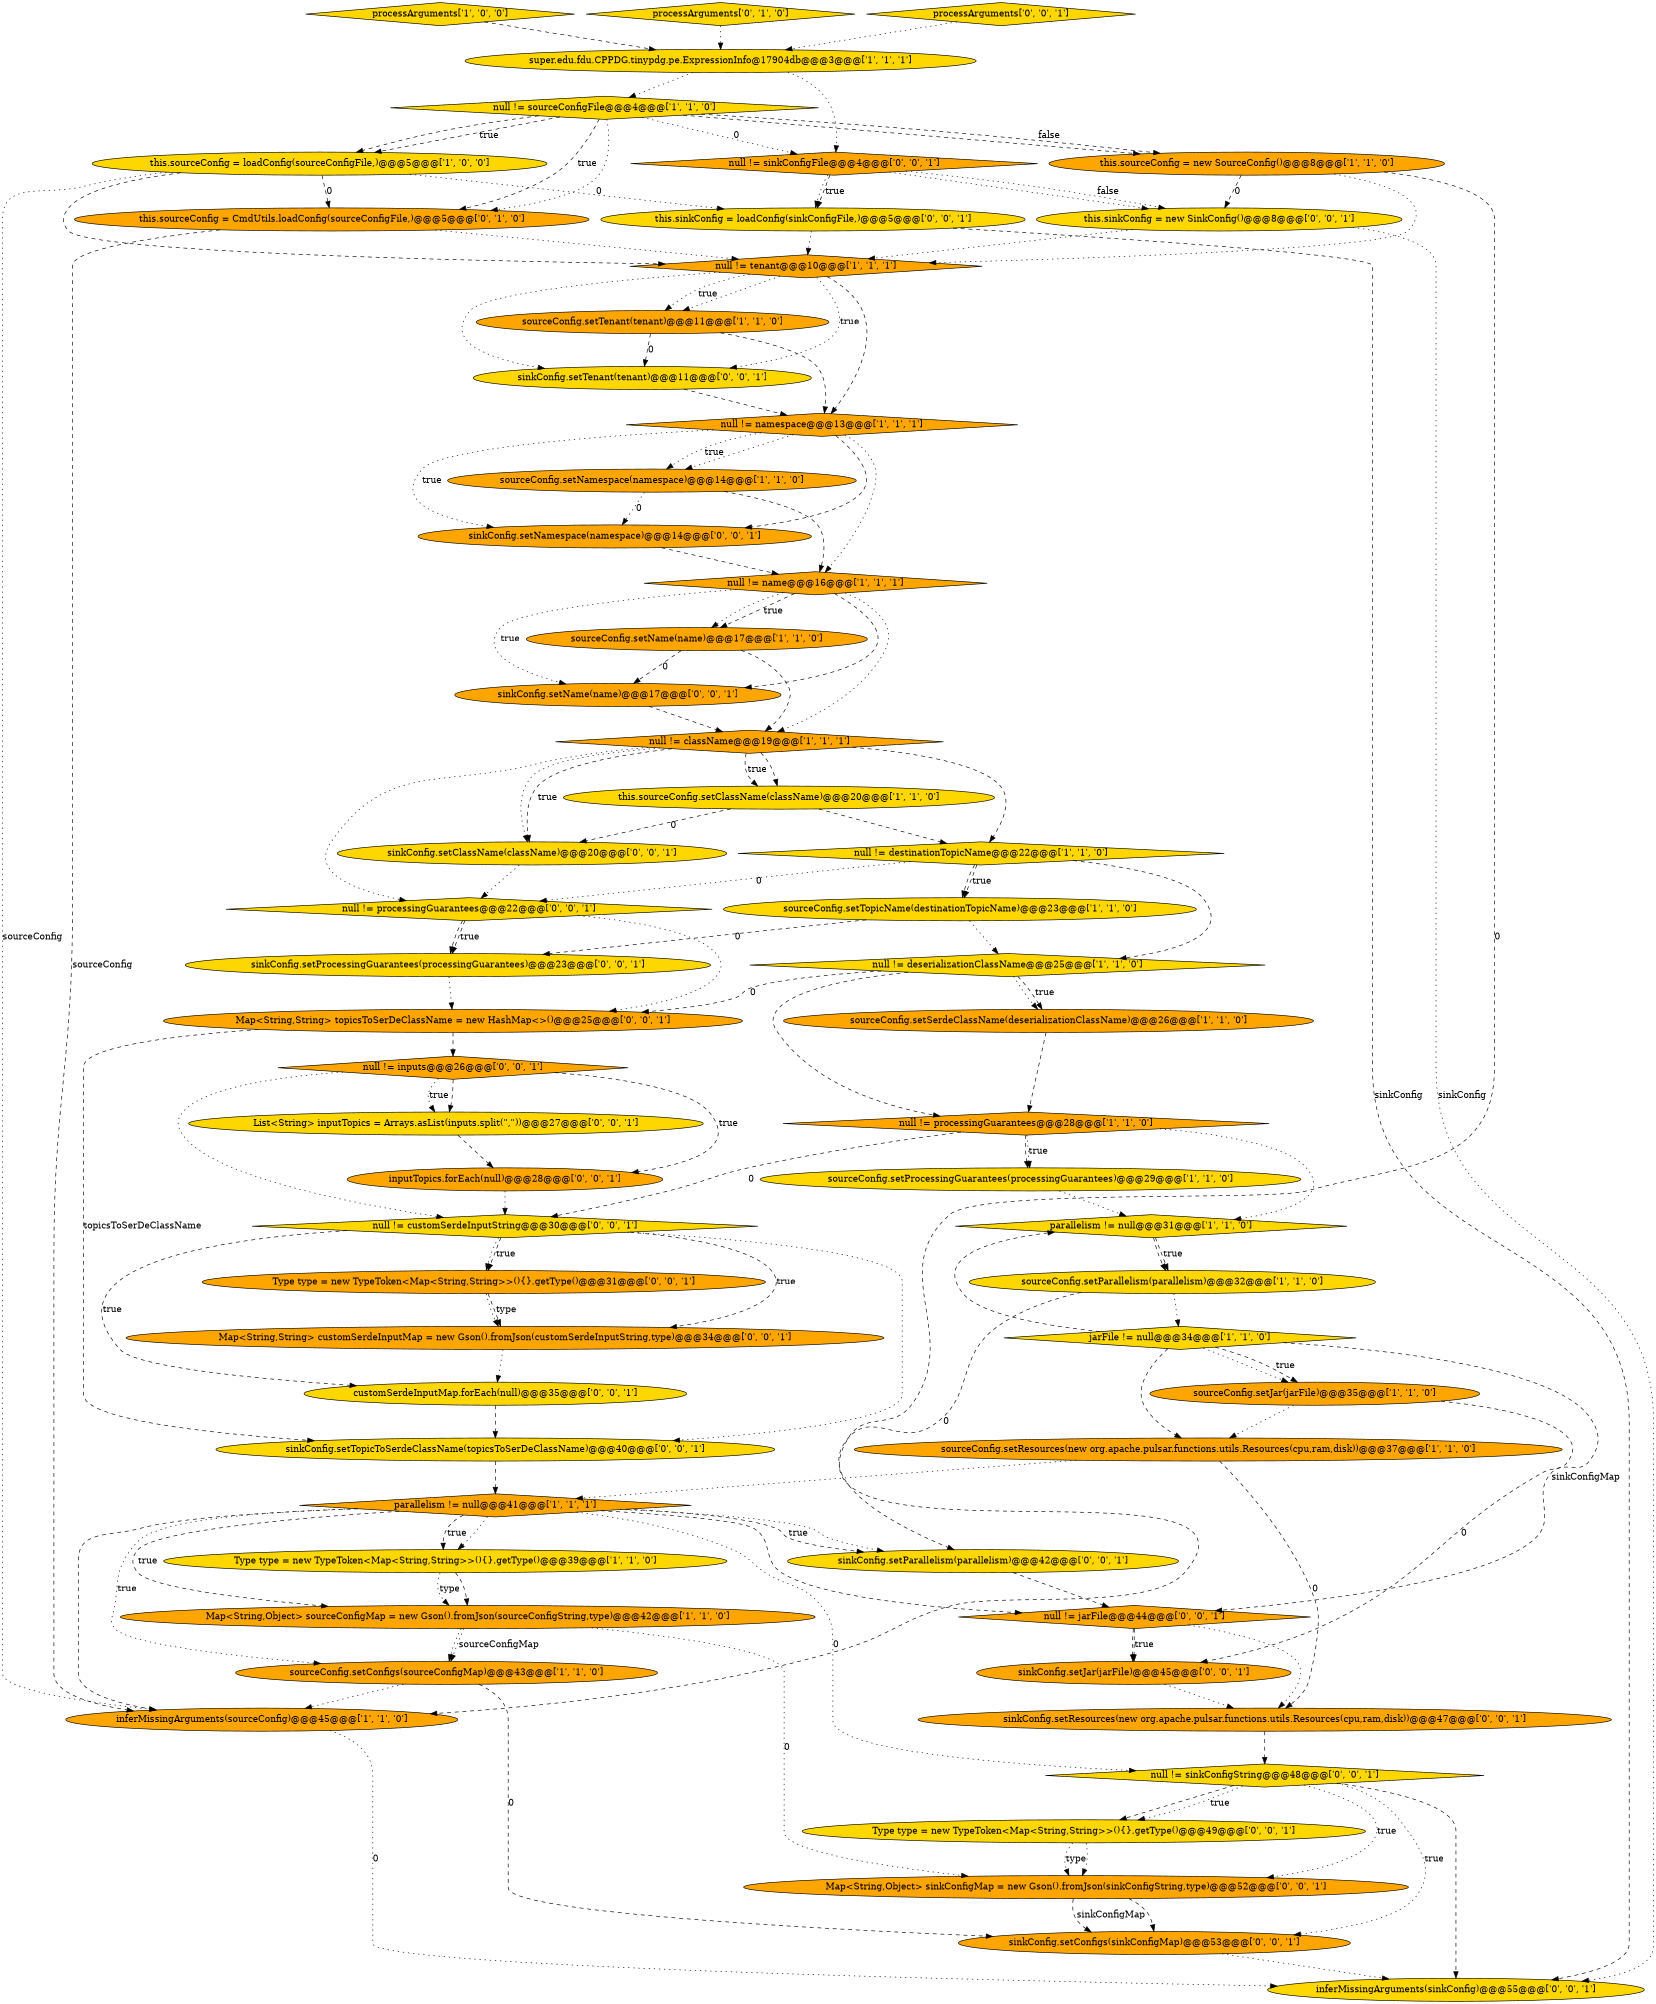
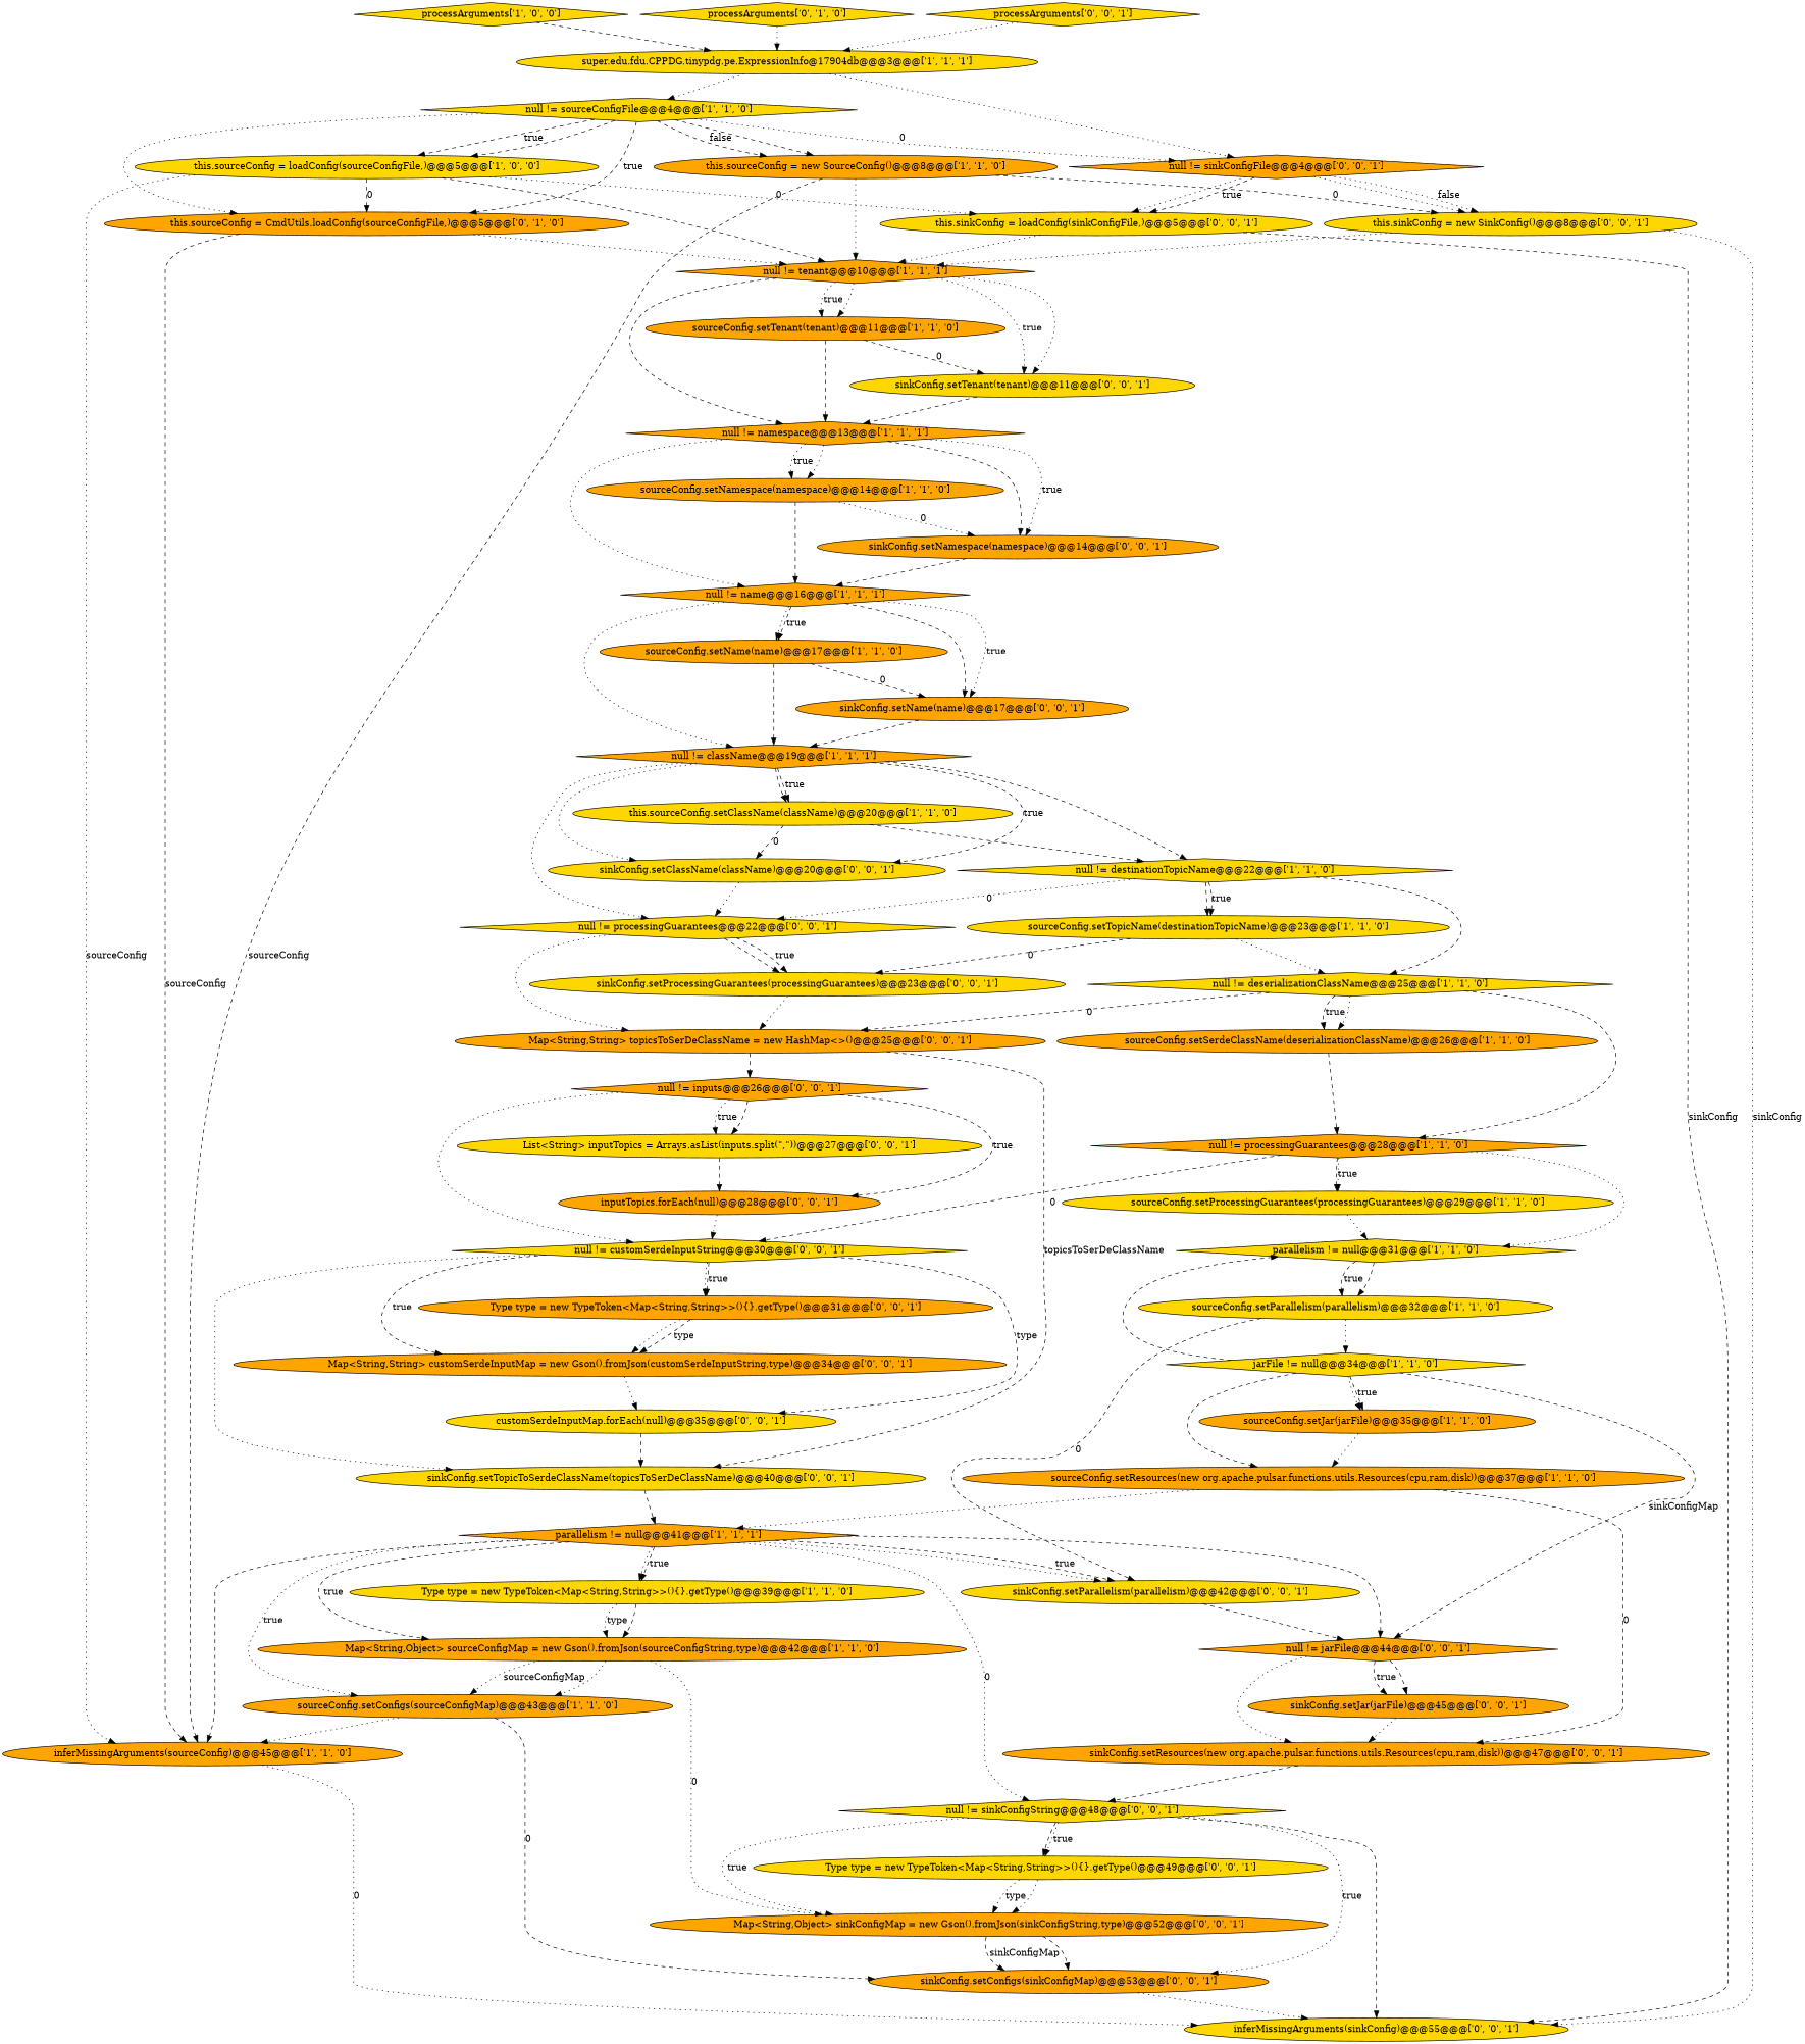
  digraph {
    node [fillcolor=orange shape=ellipse style=filled]
    edge [style=dashed]
    n1 [label="Map<String,Object> sinkConfigMap = new Gson().fromJson(sinkConfigString,type)@@@52@@@['0', '0', '1']"]
    n2 [label="sinkConfig.setConfigs(sinkConfigMap)@@@53@@@['0', '0', '1']"]
    n3 [fillcolor=gold label="inferMissingArguments(sinkConfig)@@@55@@@['0', '0', '1']"]
    n4 [label="Type type = new TypeToken<Map<String,String>>(){}.getType()@@@31@@@['0', '0', '1']"]
    n5 [label="Map<String,String> customSerdeInputMap = new Gson().fromJson(customSerdeInputString,type)@@@34@@@['0', '0', '1']"]
    n6 [fillcolor=gold label="customSerdeInputMap.forEach(null)@@@35@@@['0', '0', '1']"]
    n7 [label="this.sourceConfig = CmdUtils.loadConfig(sourceConfigFile,)@@@5@@@['0', '1', '0']"]
    n8 [label="null != tenant@@@10@@@['1', '1', '1']" shape=diamond]
    n9 [label="inferMissingArguments(sourceConfig)@@@45@@@['1', '1', '0']"]
    n10 [fillcolor=gold label="sinkConfig.setTenant(tenant)@@@11@@@['0', '0', '1']"]
    n11 [label="null != namespace@@@13@@@['1', '1', '1']" shape=diamond]
    n12 [label="sourceConfig.setTenant(tenant)@@@11@@@['1', '1', '0']"]
    n13 [fillcolor=gold label="null != sinkConfigString@@@48@@@['0', '0', '1']" shape=diamond]
    n14 [fillcolor=gold label="Type type = new TypeToken<Map<String,String>>(){}.getType()@@@49@@@['0', '0', '1']"]
    n15 [fillcolor=gold label="null != sourceConfigFile@@@4@@@['1', '1', '0']" shape=diamond]
    n16 [label="null != sinkConfigFile@@@4@@@['0', '0', '1']" shape=diamond]
    n17 [fillcolor=gold label="this.sourceConfig = loadConfig(sourceConfigFile,)@@@5@@@['1', '0', '0']"]
    n18 [label="this.sourceConfig = new SourceConfig()@@@8@@@['1', '1', '0']"]
    n19 [fillcolor=gold label="this.sinkConfig = new SinkConfig()@@@8@@@['0', '0', '1']"]
    n20 [fillcolor=gold label="this.sinkConfig = loadConfig(sinkConfigFile,)@@@5@@@['0', '0', '1']"]
    n21 [fillcolor=gold label="sourceConfig.setProcessingGuarantees(processingGuarantees)@@@29@@@['1', '1', '0']"]
    n22 [fillcolor=gold label="parallelism != null@@@31@@@['1', '1', '0']" shape=diamond]
    n23 [fillcolor=gold label="sourceConfig.setParallelism(parallelism)@@@32@@@['1', '1', '0']"]
    n24 [label="sourceConfig.setResources(new org.apache.pulsar.functions.utils.Resources(cpu,ram,disk))@@@37@@@['1', '1', '0']"]
    n25 [label="parallelism != null@@@41@@@['1', '1', '1']" shape=diamond]
    n26 [label="sinkConfig.setResources(new org.apache.pulsar.functions.utils.Resources(cpu,ram,disk))@@@47@@@['0', '0', '1']"]
    n27 [fillcolor=gold label="sinkConfig.setParallelism(parallelism)@@@42@@@['0', '0', '1']"]
    n28 [label="Map<String,Object> sourceConfigMap = new Gson().fromJson(sourceConfigString,type)@@@42@@@['1', '1', '0']"]
    n29 [fillcolor=gold label="Type type = new TypeToken<Map<String,String>>(){}.getType()@@@39@@@['1', '1', '0']"]
    n30 [label="sourceConfig.setConfigs(sourceConfigMap)@@@43@@@['1', '1', '0']"]
    n31 [label="null != jarFile@@@44@@@['0', '0', '1']" shape=diamond]
    n32 [fillcolor=gold label="null != destinationTopicName@@@22@@@['1', '1', '0']" shape=diamond]
    n33 [fillcolor=gold label="null != processingGuarantees@@@22@@@['0', '0', '1']" shape=diamond]
    n34 [fillcolor=gold label="sourceConfig.setTopicName(destinationTopicName)@@@23@@@['1', '1', '0']"]
    n35 [fillcolor=gold label="null != deserializationClassName@@@25@@@['1', '1', '0']" shape=diamond]
    n36 [fillcolor=gold label="sinkConfig.setProcessingGuarantees(processingGuarantees)@@@23@@@['0', '0', '1']"]
    n37 [label="Map<String,String> topicsToSerDeClassName = new HashMap<>()@@@25@@@['0', '0', '1']"]
    n38 [label="sourceConfig.setSerdeClassName(deserializationClassName)@@@26@@@['1', '1', '0']"]
    n39 [label="null != processingGuarantees@@@28@@@['1', '1', '0']" shape=diamond]
    n40 [label="null != name@@@16@@@['1', '1', '1']" shape=diamond]
    n41 [label="sinkConfig.setNamespace(namespace)@@@14@@@['0', '0', '1']"]
    n42 [label="sourceConfig.setNamespace(namespace)@@@14@@@['1', '1', '0']"]
    n43 [fillcolor=gold label="sinkConfig.setClassName(className)@@@20@@@['0', '0', '1']"]
    n44 [label="sinkConfig.setJar(jarFile)@@@45@@@['0', '0', '1']"]
    n45 [label="sinkConfig.setName(name)@@@17@@@['0', '0', '1']"]
    n46 [label="null != className@@@19@@@['1', '1', '1']" shape=diamond]
    n47 [fillcolor=gold label="this.sourceConfig.setClassName(className)@@@20@@@['1', '1', '0']"]
    n48 [label="null != inputs@@@26@@@['0', '0', '1']" shape=diamond]
    n49 [fillcolor=gold label="null != customSerdeInputString@@@30@@@['0', '0', '1']" shape=diamond]
    n50 [fillcolor=gold label="List<String> inputTopics = Arrays.asList(inputs.split(\",\"))@@@27@@@['0', '0', '1']"]
    n51 [label="inputTopics.forEach(null)@@@28@@@['0', '0', '1']"]
    n52 [fillcolor=gold label="sinkConfig.setTopicToSerdeClassName(topicsToSerDeClassName)@@@40@@@['0', '0', '1']"]
    n53 [fillcolor=gold label="jarFile != null@@@34@@@['1', '1', '0']" shape=diamond]
    n54 [label="sourceConfig.setJar(jarFile)@@@35@@@['1', '1', '0']"]
    n55 [label="sourceConfig.setName(name)@@@17@@@['1', '1', '0']"]
    n56 [fillcolor=gold label="processArguments['1', '0', '0']" shape=diamond]
    n57 [fillcolor=gold label="super.edu.fdu.CPPDG.tinypdg.pe.ExpressionInfo@17904db@@@3@@@['1', '1', '1']"]
    n58 [fillcolor=gold label="processArguments['0', '1', '0']" shape=diamond]
    n59 [fillcolor=gold label="processArguments['0', '0', '1']" shape=diamond]
    n1 -> n2 [label=sinkConfigMap]
    n1 -> n2
    n2 -> n3 [style=dotted]
    n4 -> n5 [style=dotted]
    n4 -> n5 [label=type]
    n5 -> n6 [style=dotted]
    n6 -> n52
    n7 -> n8 [style=dotted]
    n7 -> n9 [label=sourceConfig]
    n8 -> n10 [style=dotted]
    n8 -> n10 [label=true style=dotted]
    n8 -> n11
    n8 -> n12 [style=dotted]
    n8 -> n12 [label=true style=dotted]
    n9 -> n3 [label=0 style=dotted]
    n10 -> n11
    n11 -> n40 [style=dotted]
    n11 -> n41 [label=true style=dotted]
    n11 -> n41
    n11 -> n42 [style=dotted]
    n11 -> n42 [label=true style=dotted]
    n12 -> n10 [label=0]
    n12 -> n11
    n13 -> n1 [label=true style=dotted]
    n13 -> n2 [label=true style=dotted]
    n13 -> n3
    n13 -> n14
    n13 -> n14 [label=true style=dotted]
    n14 -> n1 [label=type style=dotted]
    n14 -> n1 [style=dotted]
    n15 -> n7 [label=true]
    n15 -> n7 [style=dotted]
    n15 -> n16 [label=0 style=dotted]
    n15 -> n17 [label=true]
    n15 -> n17
    n15 -> n18
    n15 -> n18 [label=false]
    n16 -> n19 [style=dotted]
    n16 -> n19 [label=false style=dotted]
    n16 -> n20 [style=dotted]
    n16 -> n20 [label=true]
    n17 -> n7 [label=0]
    n17 -> n8
    n17 -> n9 [label=sourceConfig style=dotted]
    n17 -> n20 [label=0 style=dotted]
    n18 -> n8 [style=dotted]
-   n18 -> n9 [label=0]
+   n18 -> n9 [label=sourceConfig]
    n18 -> n19 [label=0]
    n19 -> n3 [label=sinkConfig style=dotted]
    n19 -> n8 [style=dotted]
    n20 -> n3 [label=sinkConfig]
    n20 -> n8 [style=dotted]
    n21 -> n22 [style=dotted]
    n22 -> n23
    n22 -> n23 [label=true]
    n23 -> n27 [label=0]
    n23 -> n53 [style=dotted]
    n24 -> n25 [style=dotted]
    n24 -> n26 [label=0]
    n25 -> n9
    n25 -> n13 [label=0 style=dotted]
    n25 -> n27 [style=dotted]
    n25 -> n27 [label=true]
    n25 -> n28 [label=true]
    n25 -> n29 [style=dotted]
    n25 -> n29 [label=true]
    n25 -> n30 [label=true style=dotted]
    n25 -> n31
    n26 -> n13
    n27 -> n31
    n28 -> n1 [label=0 style=dotted]
    n28 -> n30 [label=sourceConfigMap style=dotted]
    n28 -> n30 [style=dotted]
    n29 -> n28
    n29 -> n28 [label=type style=dotted]
    n30 -> n2 [label=0]
    n30 -> n9 [style=dotted]
    n31 -> n26 [style=dotted]
    n31 -> n44
    n31 -> n44 [label=true]
    n32 -> n33 [label=0 style=dotted]
    n32 -> n34 [label=true]
    n32 -> n34
    n32 -> n35
    n33 -> n36
    n33 -> n36 [label=true]
    n33 -> n37 [style=dotted]
    n34 -> n35 [style=dotted]
    n34 -> n36 [label=0]
    n35 -> n37 [label=0]
    n35 -> n38 [label=true]
    n35 -> n38 [style=dotted]
    n35 -> n39
    n36 -> n37 [style=dotted]
    n37 -> n48
    n37 -> n52 [label=topicsToSerDeClassName]
    n38 -> n39
    n39 -> n21 [label=true style=dotted]
    n39 -> n21
    n39 -> n22 [style=dotted]
    n39 -> n49 [label=0]
    n40 -> n45 [label=true style=dotted]
    n40 -> n45
    n40 -> n46 [style=dotted]
    n40 -> n55 [label=true]
    n40 -> n55 [style=dotted]
    n41 -> n40
    n42 -> n40
    n42 -> n41 [label=0 style=dotted]
    n43 -> n33 [style=dotted]
    n44 -> n26 [style=dotted]
    n45 -> n46
    n46 -> n32
    n46 -> n33 [style=dotted]
    n46 -> n43 [label=true]
    n46 -> n43 [style=dotted]
    n46 -> n47
    n46 -> n47 [label=true]
    n47 -> n32
    n47 -> n43 [label=0]
    n48 -> n49 [style=dotted]
    n48 -> n50
    n48 -> n50 [label=true style=dotted]
    n48 -> n51 [label=true]
    n49 -> n4 [label=true]
    n49 -> n4 [style=dotted]
    n49 -> n5 [label=true]
-   n49 -> n6 [label=true]
+   n49 -> n6 [label=type]
    n49 -> n52 [style=dotted]
    n50 -> n51
    n51 -> n49 [style=dotted]
    n52 -> n25
    n53 -> n22
    n53 -> n24
    n53 -> n31 [label=sinkConfigMap]
    n53 -> n54 [style=dotted]
    n53 -> n54 [label=true]
    n54 -> n24 [style=dotted]
-   n54 -> n44 [label=0]
    n55 -> n45 [label=0]
    n55 -> n46
    n56 -> n57
    n57 -> n15 [style=dotted]
    n57 -> n16 [style=dotted]
    n58 -> n57 [style=dotted]
    n59 -> n57 [style=dotted]
  }
